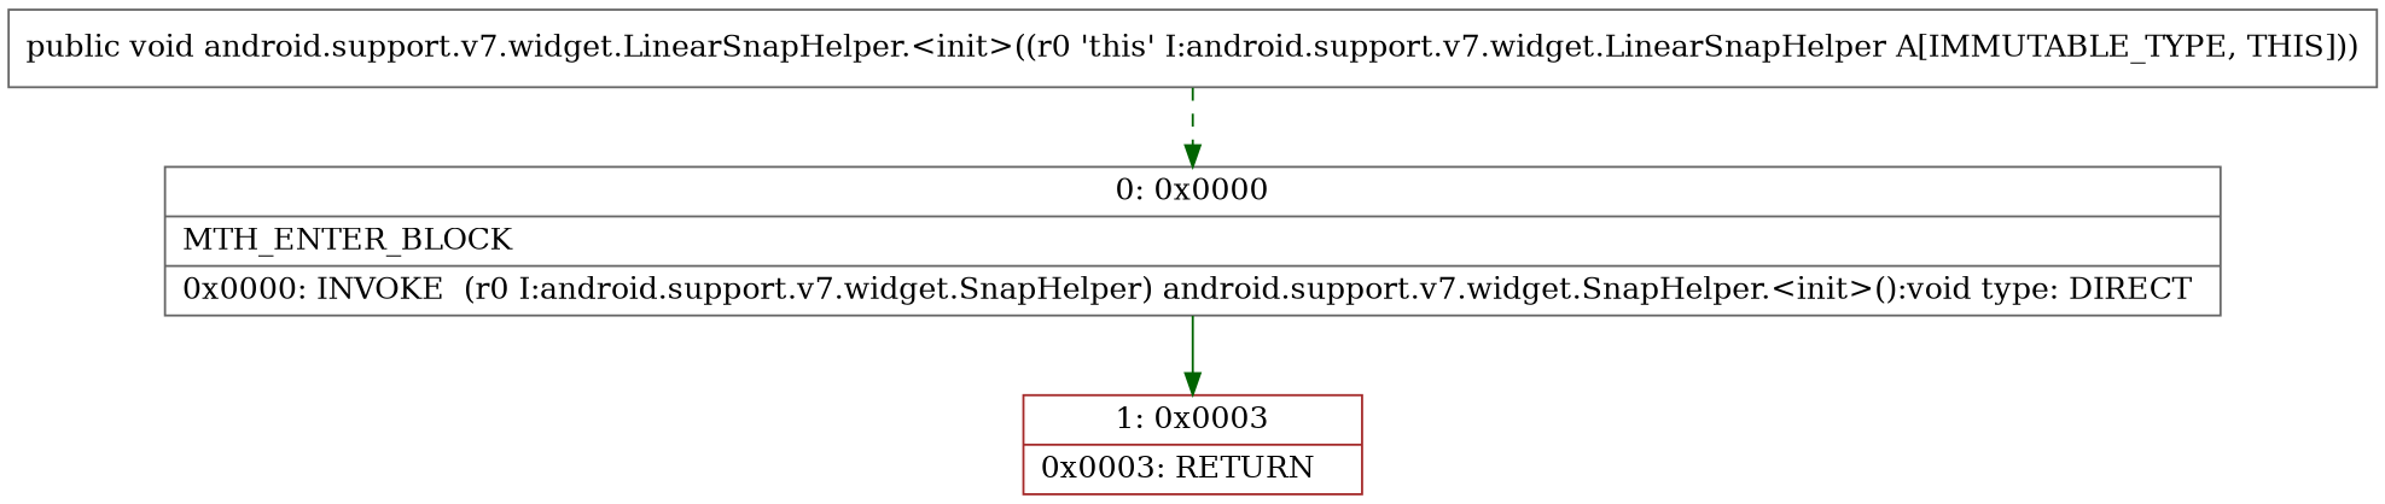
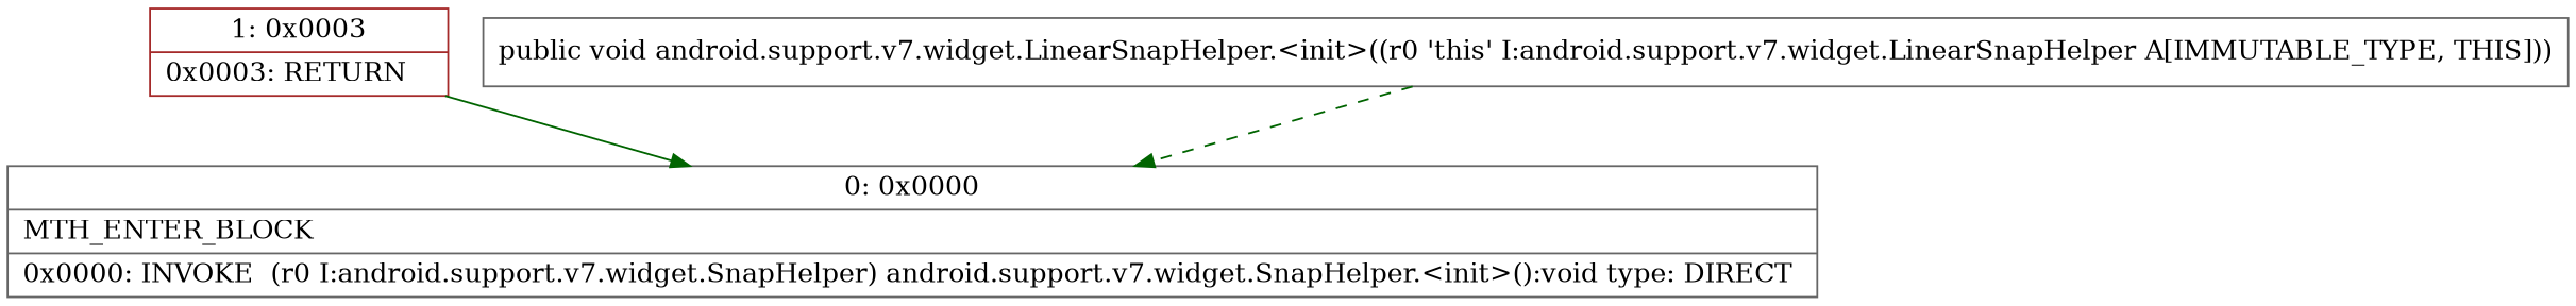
  digraph {
    node [shape=record color=gray40]
    edge [color=darkgreen]
    n1 [label="{0\:\ 0x0000|MTH_ENTER_BLOCK\l|0x0000: INVOKE  (r0 I:android.support.v7.widget.SnapHelper) android.support.v7.widget.SnapHelper.\<init\>():void type: DIRECT \l}"]
    n2 [label="{1\:\ 0x0003|0x0003: RETURN   \l}" color=brown]
    n3 [label="{public void android.support.v7.widget.LinearSnapHelper.\<init\>((r0 'this' I:android.support.v7.widget.LinearSnapHelper A[IMMUTABLE_TYPE, THIS])) }"]
-   n1 -> n2 [style=solid]
+   n2 -> n1 [style=solid]
    n3 -> n1 [style=dashed]
  }
